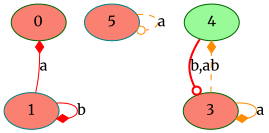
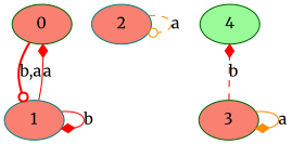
  digraph {
    d2tdocpreamble="\usetikzlibrary{automata}"
    d2tfigpreamble="\tikzstyle{every state}= [ draw=blue!50,very thick,fill=blue!20]  \tikzstyle{auto}= [fill=white]"
    fontname=Merriweather
    ranksep=0.5
    node [color=darkgreen fillcolor=salmon fontname=Merriweather style="state,filled"]
    edge [arrowhead=diamond color=red fontname=Merriweather lblstyle=auto style=solid topath="bend right"]
    n1 [label=0 style="state, accepting,filled"]
    n2 [color=teal label=1]
-   n3 [color=teal label=5 style="state, initial,filled"]
+   n3 [color=teal label=2 style="state, initial,filled"]
    n4 [fillcolor=palegreen label=4]
    n5 [label=3]
+   n1 -> n2 [arrowhead=odot label="b,a" style=bold]
    n2 -> n1 [label=a]
    n2 -> n2 [label=b topath="loop above"]
    n3 -> n3 [arrowhead=odot color=darkorange label=a style=dashed topath="loop above"]
-   n4 -> n5 [arrowhead=odot label="b,a" style=bold]
-   n5 -> n4 [color=darkorange label=b style=dashed]
+   n5 -> n4 [label=b style=dashed]
    n5 -> n5 [color=darkorange label=a topath="loop above"]
  }
